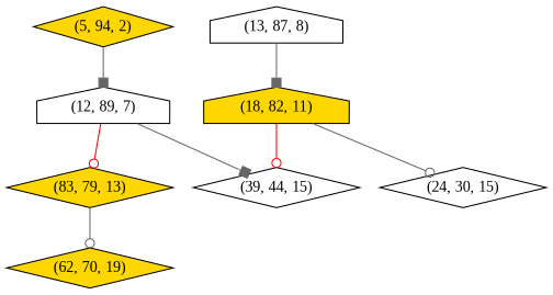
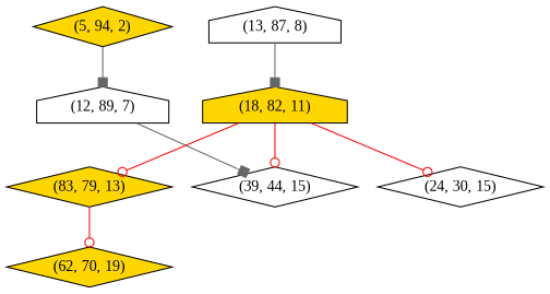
  digraph {
    fontname="Liberation Serif"
    node [fillcolor=white fontname="Liberation Serif" shape=diamond style=filled]
    edge [arrowhead=odot color=gray40 fontname="Liberation Serif"]
    "(12, 89, 7)" [shape=house]
    "(5, 94, 2)" [fillcolor=gold]
    "(39, 44, 15)"
    "(13, 87, 8)" [shape=house]
    "(18, 82, 11)" [fillcolor=gold shape=house]
    "(24, 30, 15)"
    n7 [fillcolor=gold label="(83, 79, 13)"]
    "(62, 70, 19)" [fillcolor=gold]
    "(12, 89, 7)" -> "(39, 44, 15)" [arrowhead=box]
    "(5, 94, 2)" -> "(12, 89, 7)" [arrowhead=box]
    "(13, 87, 8)" -> "(18, 82, 11)" [arrowhead=box]
    "(18, 82, 11)" -> "(39, 44, 15)" [color=red]
-   "(18, 82, 11)" -> "(24, 30, 15)"
-   "(12, 89, 7)" -> n7 [color=red]
-   n7 -> "(62, 70, 19)"
+   "(18, 82, 11)" -> "(24, 30, 15)" [color=red]
+   "(18, 82, 11)" -> n7 [color=red]
+   n7 -> "(62, 70, 19)" [color=red]
  }
